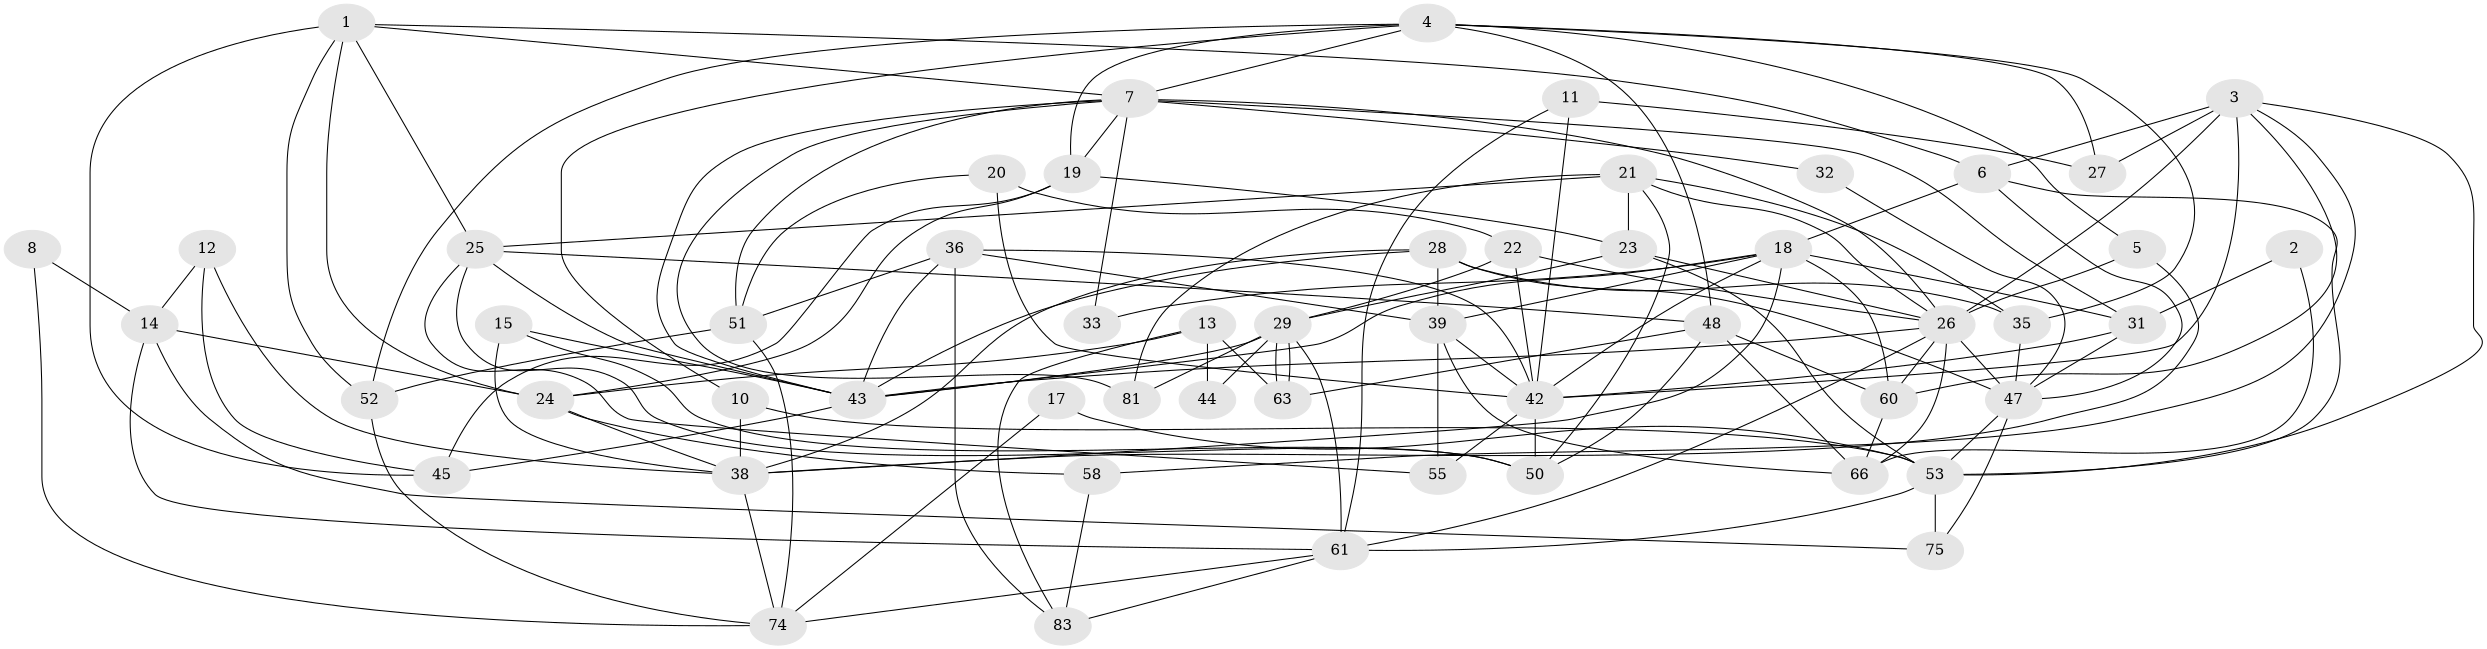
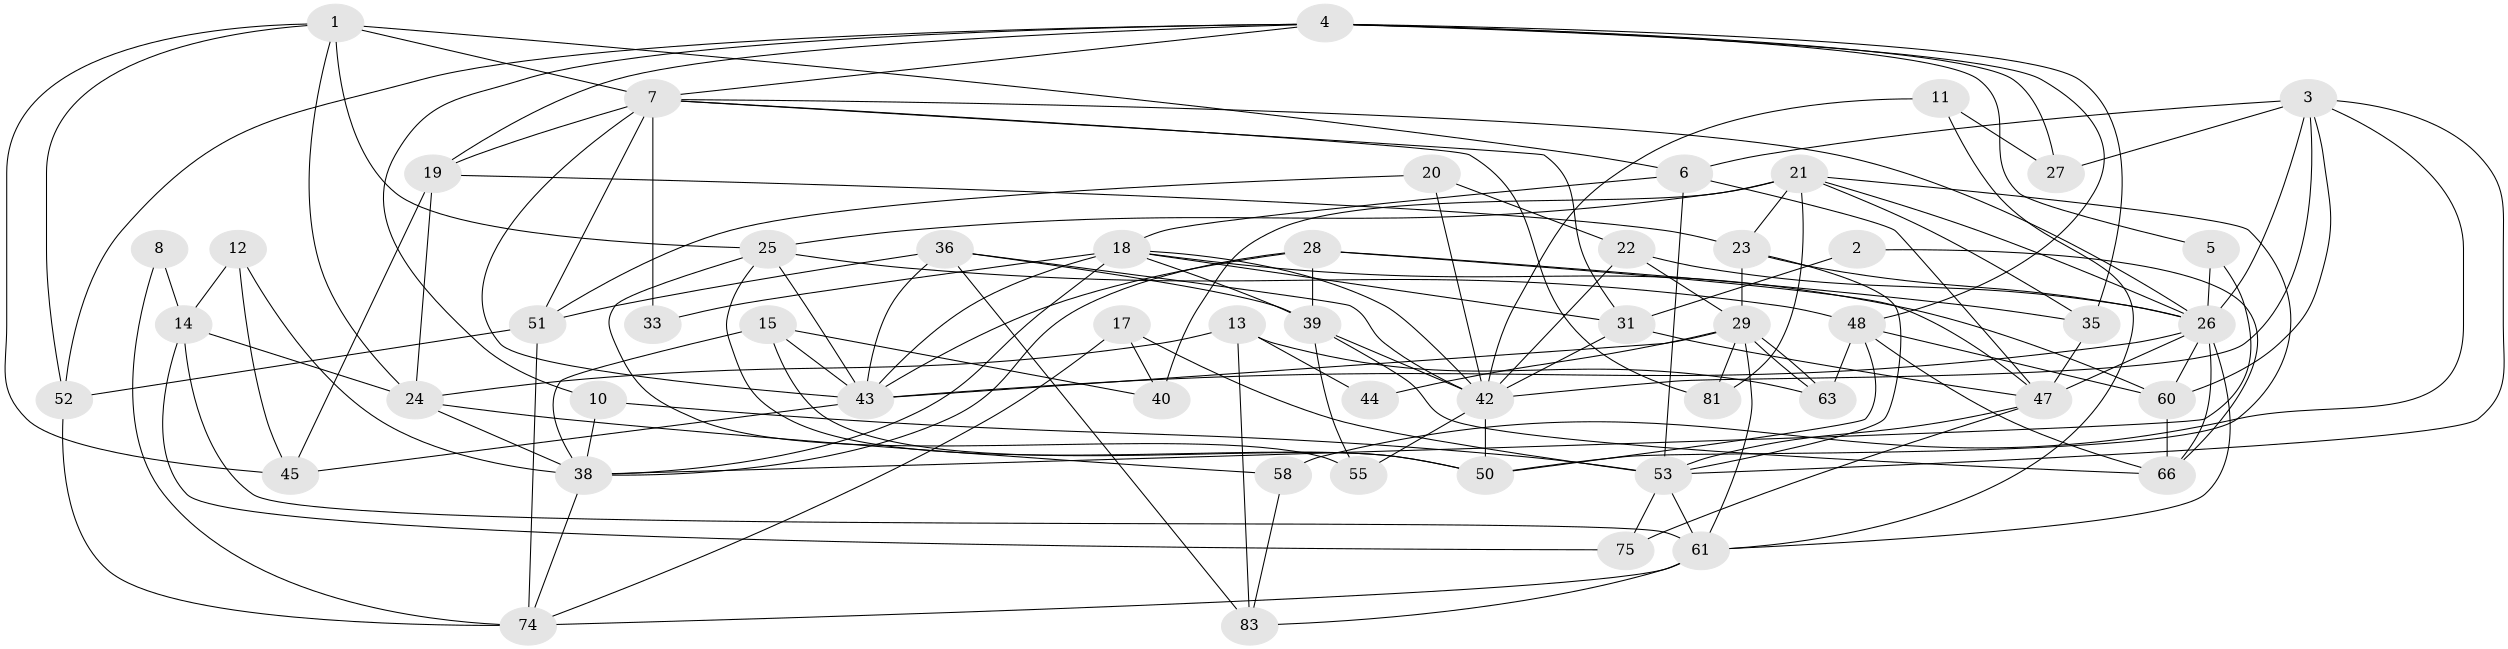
  graph {
    node [color=gray90 style=filled]
    1 [super="+64"]
    6 [super="+9"]
    7 [super="+34"]
    24 [super="+30"]
    25 [super="+82"]
    45
    52
    53 [super="+72"]
    18 [super="+62"]
    47 [super="+73"]
    31
    26 [super="+46"]
    19 [super="+69"]
-   32
    33
    43 [super="+67"]
    51 [super="+57"]
    81
    58
    38 [super="+68"]
    48 [super="+79"]
    50 [super="+70"]
    55
    74 [super="+77"]
    2
    66
    42 [super="+80"]
    3 [super="+16"]
    27
    60 [super="+78"]
    61 [super="+65"]
    75
    83
    4 [super="+56"]
    5
    10
    35 [super="+59"]
    23 [super="+71"]
    63
    39 [super="+49"]
    8
    14
    11
    12
    13 [super="+76"]
    44
    15
+   40
    17
    29 [super="+84"]
    22 [super="+37"]
    20
    21 [super="+54"]
    28
    36 [super="+41"]
    1 -- 6
    1 -- 7
    1 -- 24
    1 -- 25
    1 -- 45
    1 -- 52
    6 -- 53
    6 -- 18
    6 -- 47
    7 -- 31
    7 -- 26
    7 -- 19
-   7 -- 32
    7 -- 33
    7 -- 43
    7 -- 51
    7 -- 81
    24 -- 58
    24 -- 38
    25 -- 43
    25 -- 48
    25 -- 50
    25 -- 55
    52 -- 74
    53 -- 61
    53 -- 75
    18 -- 31
    18 -- 33
    18 -- 43
    18 -- 38
    18 -- 42
    18 -- 60
    18 -- 39
    47 -- 53
    47 -- 75
    31 -- 47
    31 -- 42
    26 -- 47
    26 -- 43
    26 -- 66
    26 -- 60
    26 -- 61
    19 -- 24
    19 -- 45
    19 -- 23
-   32 -- 47
    43 -- 45
    51 -- 52
    51 -- 74
    58 -- 83
    38 -- 74
    48 -- 50
    48 -- 66
    48 -- 60
    48 -- 63
    2 -- 31
    2 -- 66
    42 -- 50
    42 -- 55
    3 -- 6
    3 -- 53
    3 -- 26
    3 -- 58
    3 -- 42
    3 -- 27
    3 -- 60
    60 -- 66
    61 -- 74
    61 -- 83
    4 -- 7
    4 -- 52
    4 -- 19
    4 -- 48
    4 -- 27
    4 -- 5
    4 -- 10
    4 -- 35
    5 -- 26
    5 -- 38
    10 -- 53
    10 -- 38
    35 -- 47
    23 -- 53
    23 -- 26
    23 -- 29
    39 -- 55
    39 -- 66
    39 -- 42
    8 -- 74
    8 -- 14
    14 -- 24
    14 -- 61
    14 -- 75
    11 -- 42
    11 -- 27
    11 -- 61
    12 -- 45
    12 -- 38
    12 -- 14
    13 -- 24
    13 -- 83
    13 -- 63
    13 -- 44
    15 -- 43
    15 -- 38
    15 -- 50
+   15 -- 40
    17 -- 53
    17 -- 74
+   17 -- 40
    29 -- 43
    29 -- 81
    29 -- 61
    29 -- 63
    29 -- 63
    29 -- 44
    22 -- 26
    22 -- 42
    22 -- 29
    20 -- 51
    20 -- 42
    20 -- 22
    21 -- 25
    21 -- 26
    21 -- 81
    21 -- 50
    21 -- 35
    21 -- 23
+   21 -- 40
    28 -- 47
    28 -- 43
    28 -- 38
    28 -- 35
    28 -- 39
    36 -- 43
    36 -- 51
    36 -- 42
    36 -- 83
    36 -- 39
  }
